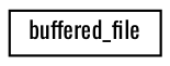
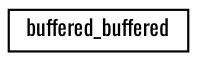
  digraph {
    rankdir=LR
    fontname=Oswald
-   n1 [color=black fillcolor=white fontname=Oswald fontsize=10 height=0.2 label=buffered_file shape=record style=filled width=0.4]
+   n1 [color=black fillcolor=white fontname=Oswald fontsize=10 height=0.2 label=buffered_buffered shape=record style=filled width=0.4]
  }
